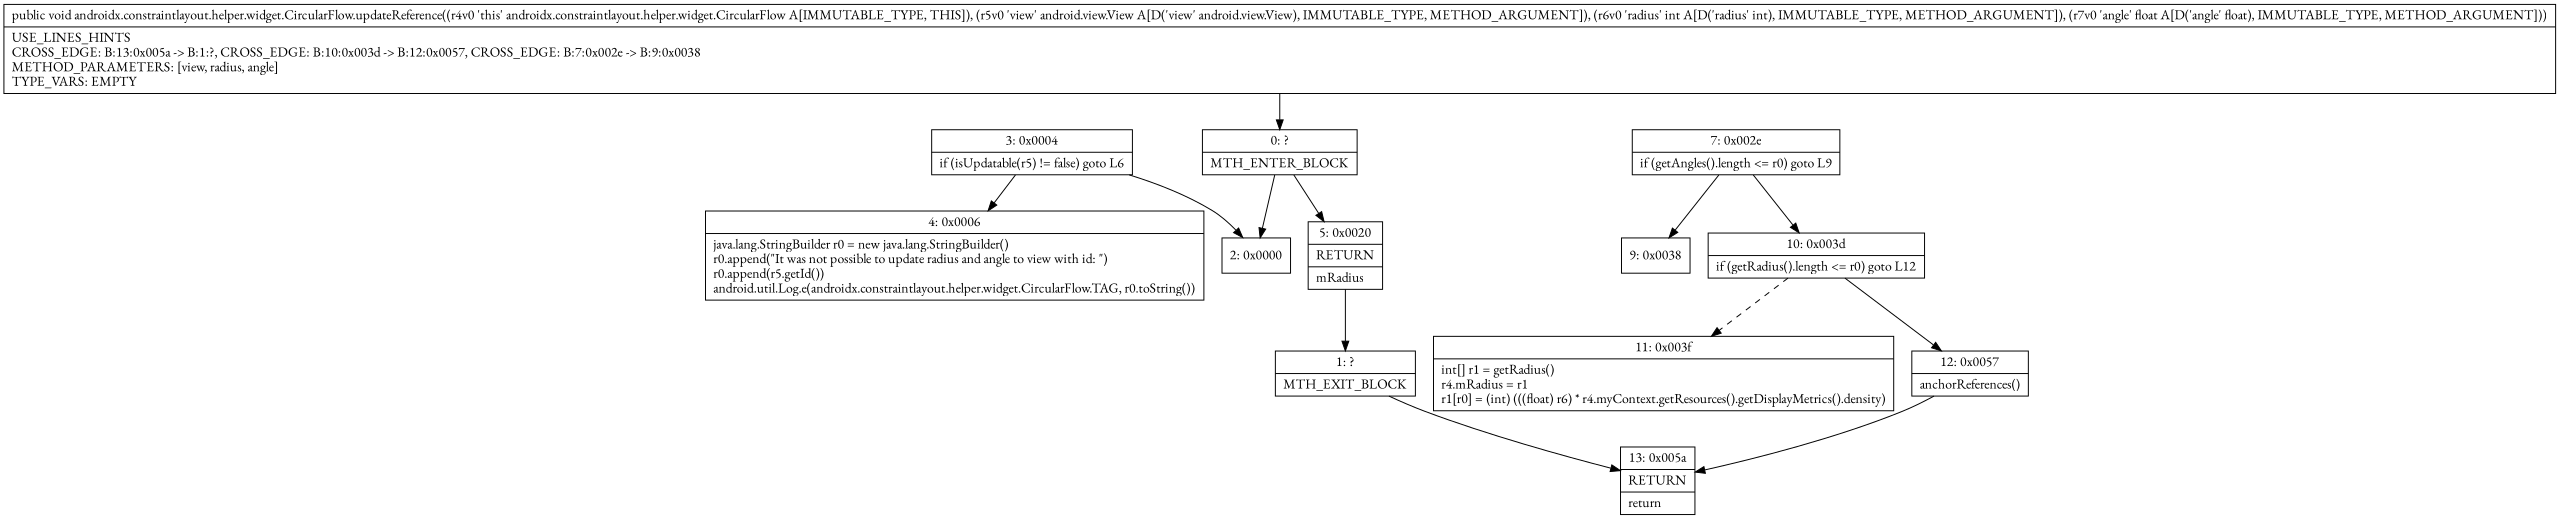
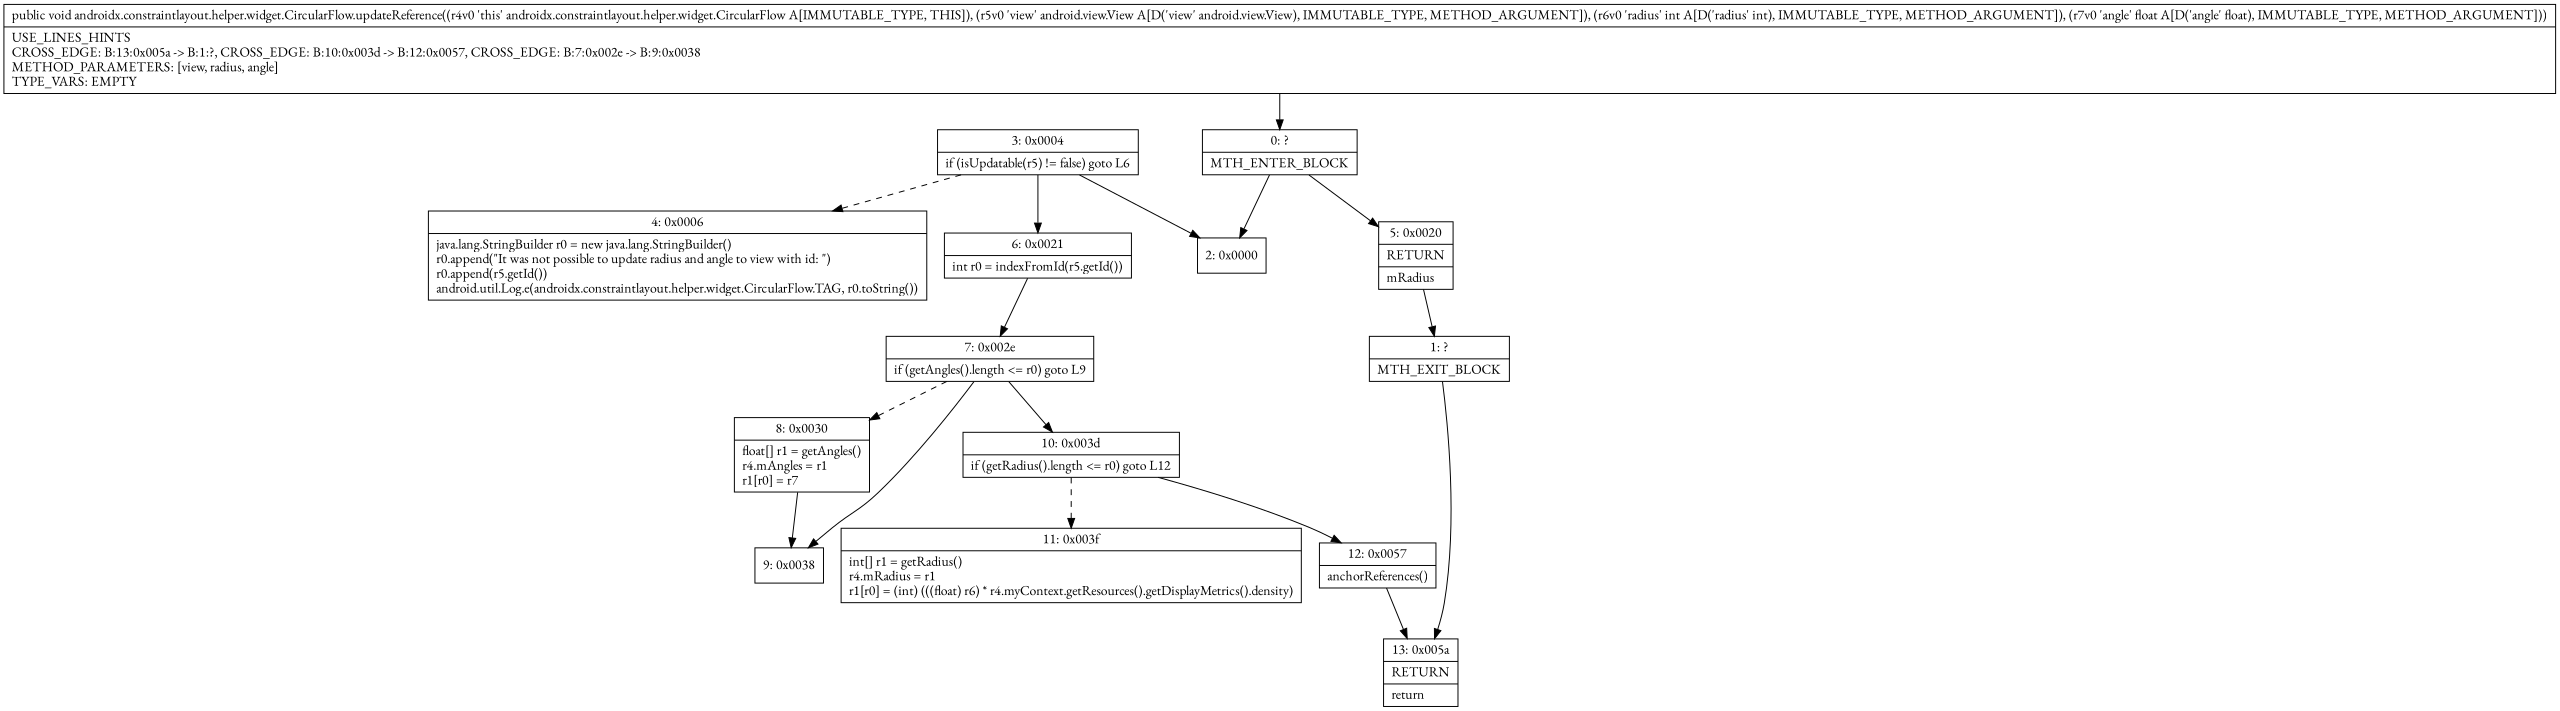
  digraph {
    fontname="EB Garamond"
    node [fontname="EB Garamond" shape=record]
    edge [fontname="EB Garamond"]
    n1 [label="{0\:\ ?|MTH_ENTER_BLOCK\l}"]
    n2 [label="{2\:\ 0x0000}"]
    n3 [label="{5\:\ 0x0020|RETURN\l|mRadius\l}"]
    n4 [label="{3\:\ 0x0004|if (isUpdatable(r5) != false) goto L6\l}"]
    n5 [label="{4\:\ 0x0006|java.lang.StringBuilder r0 = new java.lang.StringBuilder()\lr0.append(\"It was not possible to update radius and angle to view with id: \")\lr0.append(r5.getId())\landroid.util.Log.e(androidx.constraintlayout.helper.widget.CircularFlow.TAG, r0.toString())\l}"]
+   n6 [label="{6\:\ 0x0021|int r0 = indexFromId(r5.getId())\l}"]
    n7 [label="{7\:\ 0x002e|if (getAngles().length \<= r0) goto L9\l}"]
    n8 [label="{1\:\ ?|MTH_EXIT_BLOCK\l}"]
    n9 [label="{13\:\ 0x005a|RETURN\l|return\l}"]
+   n10 [label="{8\:\ 0x0030|float[] r1 = getAngles()\lr4.mAngles = r1\lr1[r0] = r7\l}"]
    n11 [label="{9\:\ 0x0038}"]
    n12 [label="{10\:\ 0x003d|if (getRadius().length \<= r0) goto L12\l}"]
    n13 [label="{11\:\ 0x003f|int[] r1 = getRadius()\lr4.mRadius = r1\lr1[r0] = (int) (((float) r6) * r4.myContext.getResources().getDisplayMetrics().density)\l}"]
    n14 [label="{12\:\ 0x0057|anchorReferences()\l}"]
    n15 [label="{public void androidx.constraintlayout.helper.widget.CircularFlow.updateReference((r4v0 'this' androidx.constraintlayout.helper.widget.CircularFlow A[IMMUTABLE_TYPE, THIS]), (r5v0 'view' android.view.View A[D('view' android.view.View), IMMUTABLE_TYPE, METHOD_ARGUMENT]), (r6v0 'radius' int A[D('radius' int), IMMUTABLE_TYPE, METHOD_ARGUMENT]), (r7v0 'angle' float A[D('angle' float), IMMUTABLE_TYPE, METHOD_ARGUMENT]))  | USE_LINES_HINTS\lCROSS_EDGE: B:13:0x005a \-\> B:1:?, CROSS_EDGE: B:10:0x003d \-\> B:12:0x0057, CROSS_EDGE: B:7:0x002e \-\> B:9:0x0038\lMETHOD_PARAMETERS: [view, radius, angle]\lTYPE_VARS: EMPTY\l}"]
    n1 -> n2
    n1 -> n3
    n3 -> n8
    n4 -> n2
-   n4 -> n5 [style=solid]
+   n4 -> n5 [style=dashed]
+   n4 -> n6
+   n6 -> n7
+   n7 -> n10 [style=dashed]
    n7 -> n11
    n7 -> n12
    n8 -> n9
+   n10 -> n11
    n12 -> n13 [style=dashed]
    n12 -> n14
    n14 -> n9
    n15 -> n1
  }
